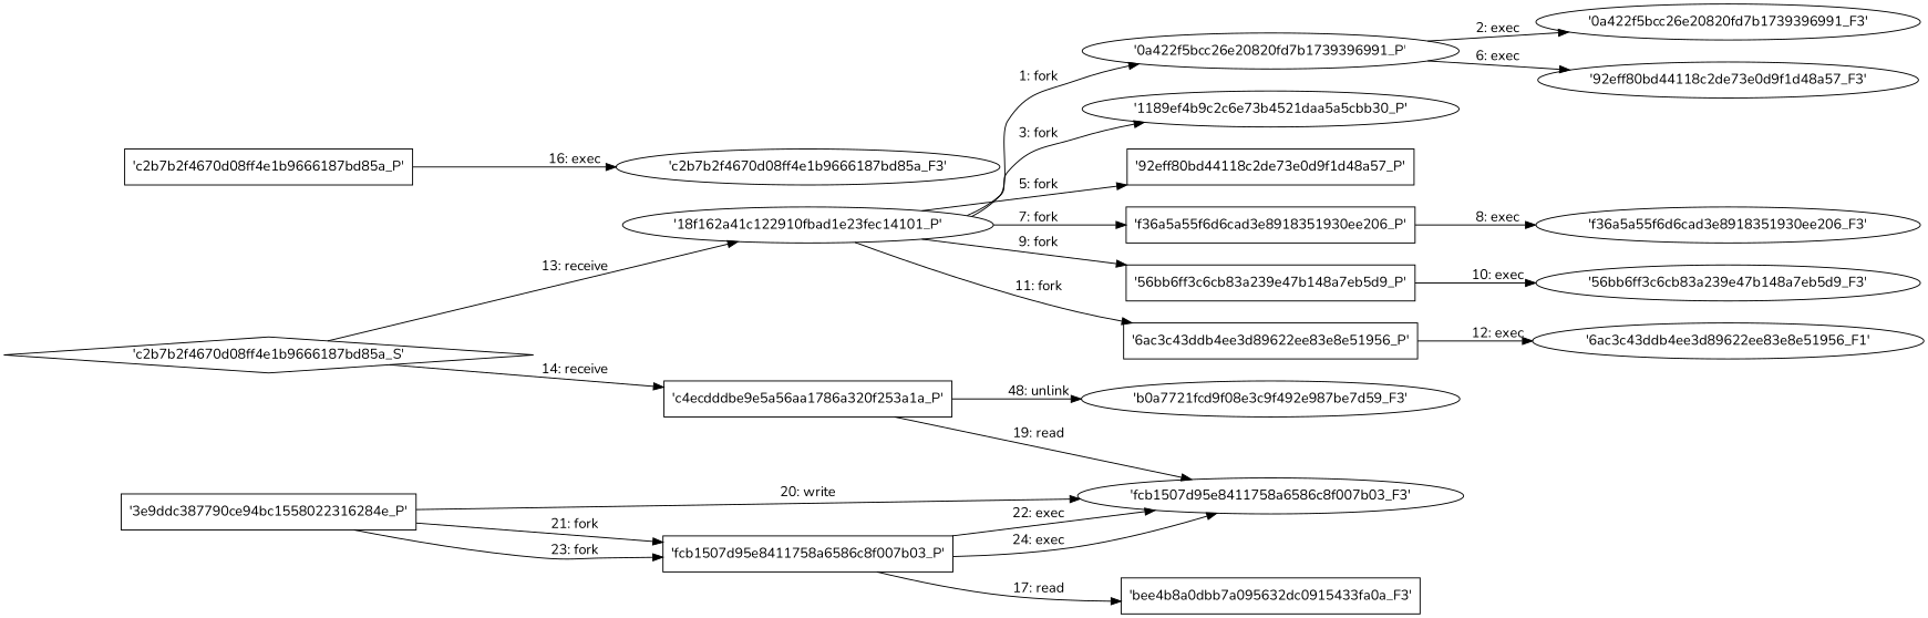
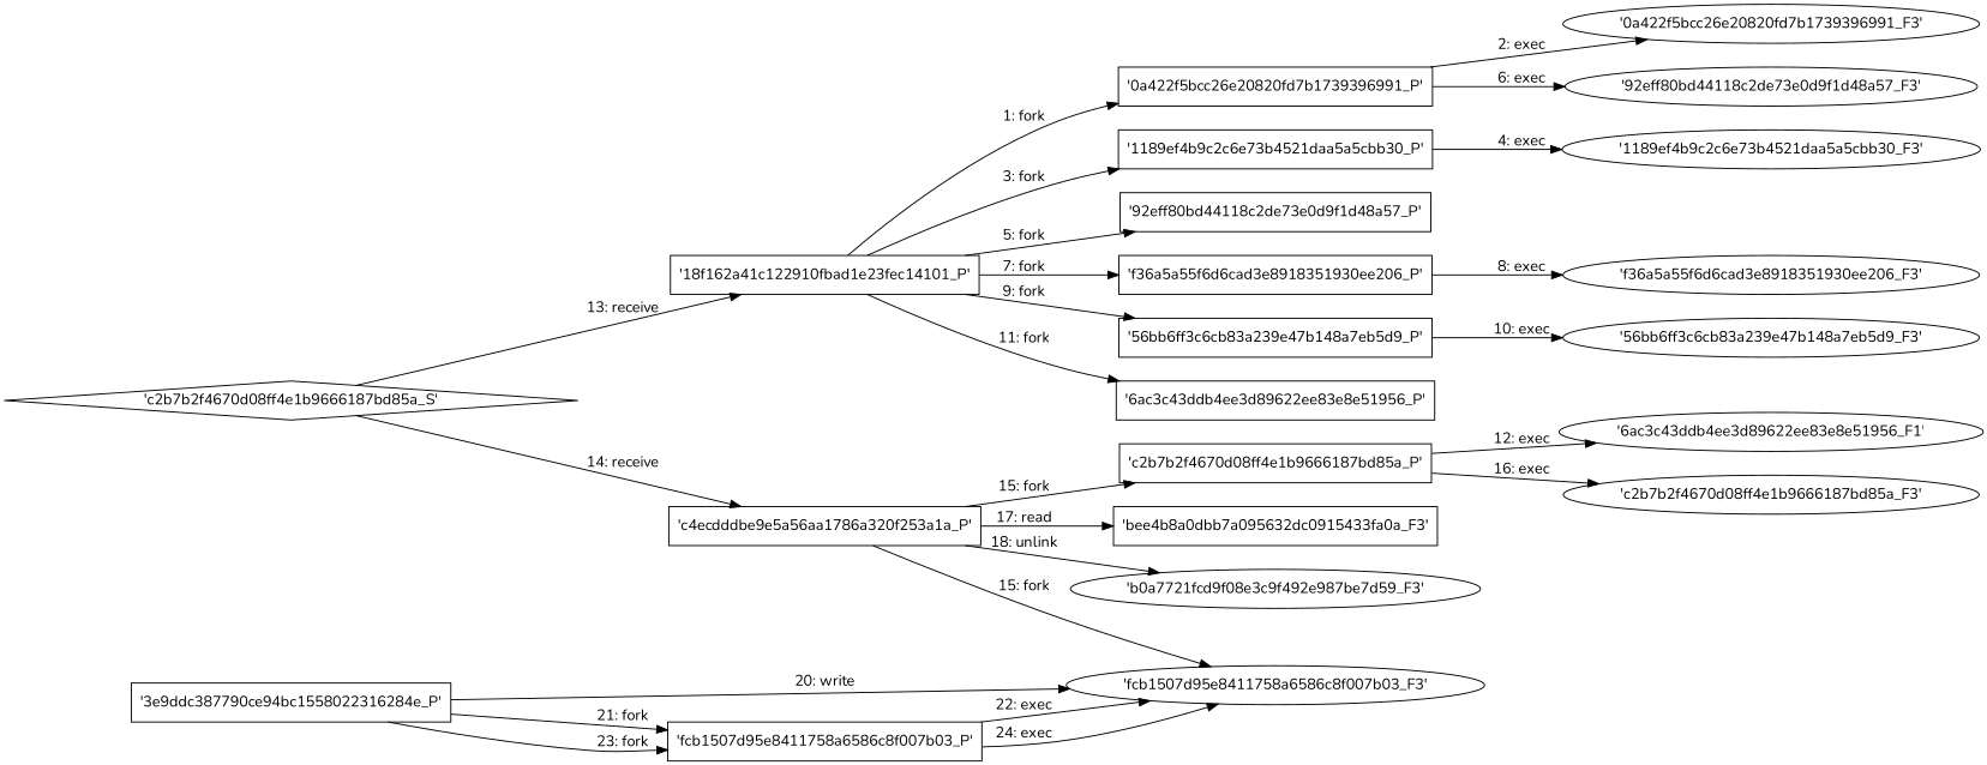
  digraph {
    engine=neato
    fixedsize=false
    fontname=Nunito
    fontsize=10
    nodesep=0.3
    rankdir=LR
    ranksep=0
    splines=true
    node [fontname=Nunito node_type=Process shape=box]
    edge [fontname=Nunito]
-   "'18f162a41c122910fbad1e23fec14101_P'" [shape=ellipse]
-   "'0a422f5bcc26e20820fd7b1739396991_P'" [shape=ellipse]
-   "'1189ef4b9c2c6e73b4521daa5a5cbb30_P'" [shape=ellipse]
+   "'18f162a41c122910fbad1e23fec14101_P'"
+   "'0a422f5bcc26e20820fd7b1739396991_P'"
+   "'1189ef4b9c2c6e73b4521daa5a5cbb30_P'"
    "'92eff80bd44118c2de73e0d9f1d48a57_P'"
    "'f36a5a55f6d6cad3e8918351930ee206_P'"
    "'56bb6ff3c6cb83a239e47b148a7eb5d9_P'"
    "'6ac3c43ddb4ee3d89622ee83e8e51956_P'"
    "'0a422f5bcc26e20820fd7b1739396991_F3'" [node_type=File shape=ellipse]
    "'92eff80bd44118c2de73e0d9f1d48a57_F3'" [node_type=File shape=ellipse]
+   "'1189ef4b9c2c6e73b4521daa5a5cbb30_F3'" [node_type=File shape=ellipse]
    "'f36a5a55f6d6cad3e8918351930ee206_F3'" [node_type=File shape=ellipse]
    "'56bb6ff3c6cb83a239e47b148a7eb5d9_F3'" [node_type=File shape=ellipse]
    "'6ac3c43ddb4ee3d89622ee83e8e51956_F1'" [node_type=File shape=ellipse]
    "'c2b7b2f4670d08ff4e1b9666187bd85a_S'" [node_type=Socket shape=diamond]
    "'c4ecdddbe9e5a56aa1786a320f253a1a_P'"
    "'c2b7b2f4670d08ff4e1b9666187bd85a_P'"
    "'bee4b8a0dbb7a095632dc0915433fa0a_F3'" [node_type=file]
    "'b0a7721fcd9f08e3c9f492e987be7d59_F3'" [node_type=file shape=ellipse]
    "'fcb1507d95e8411758a6586c8f007b03_F3'" [node_type=File shape=ellipse]
    "'c2b7b2f4670d08ff4e1b9666187bd85a_F3'" [node_type=File shape=ellipse]
    n21 [label="'3e9ddc387790ce94bc1558022316284e_P'"]
    "'fcb1507d95e8411758a6586c8f007b03_P'"
    "'18f162a41c122910fbad1e23fec14101_P'" -> "'0a422f5bcc26e20820fd7b1739396991_P'" [label="1: fork"]
    "'18f162a41c122910fbad1e23fec14101_P'" -> "'1189ef4b9c2c6e73b4521daa5a5cbb30_P'" [label="3: fork"]
    "'18f162a41c122910fbad1e23fec14101_P'" -> "'92eff80bd44118c2de73e0d9f1d48a57_P'" [label="5: fork"]
    "'18f162a41c122910fbad1e23fec14101_P'" -> "'f36a5a55f6d6cad3e8918351930ee206_P'" [label="7: fork"]
    "'18f162a41c122910fbad1e23fec14101_P'" -> "'56bb6ff3c6cb83a239e47b148a7eb5d9_P'" [label="9: fork"]
    "'18f162a41c122910fbad1e23fec14101_P'" -> "'6ac3c43ddb4ee3d89622ee83e8e51956_P'" [label="11: fork"]
    "'0a422f5bcc26e20820fd7b1739396991_P'" -> "'0a422f5bcc26e20820fd7b1739396991_F3'" [label="2: exec"]
    "'0a422f5bcc26e20820fd7b1739396991_P'" -> "'92eff80bd44118c2de73e0d9f1d48a57_F3'" [label="6: exec"]
+   "'1189ef4b9c2c6e73b4521daa5a5cbb30_P'" -> "'1189ef4b9c2c6e73b4521daa5a5cbb30_F3'" [label="4: exec"]
    "'f36a5a55f6d6cad3e8918351930ee206_P'" -> "'f36a5a55f6d6cad3e8918351930ee206_F3'" [label="8: exec"]
    "'56bb6ff3c6cb83a239e47b148a7eb5d9_P'" -> "'56bb6ff3c6cb83a239e47b148a7eb5d9_F3'" [label="10: exec"]
-   "'6ac3c43ddb4ee3d89622ee83e8e51956_P'" -> "'6ac3c43ddb4ee3d89622ee83e8e51956_F1'" [label="12: exec"]
+   "'c2b7b2f4670d08ff4e1b9666187bd85a_P'" -> "'6ac3c43ddb4ee3d89622ee83e8e51956_F1'" [label="12: exec"]
    "'c2b7b2f4670d08ff4e1b9666187bd85a_S'" -> "'18f162a41c122910fbad1e23fec14101_P'" [label="13: receive"]
    "'c2b7b2f4670d08ff4e1b9666187bd85a_S'" -> "'c4ecdddbe9e5a56aa1786a320f253a1a_P'" [label="14: receive"]
-   "'fcb1507d95e8411758a6586c8f007b03_P'" -> "'bee4b8a0dbb7a095632dc0915433fa0a_F3'" [label="17: read"]
-   "'c4ecdddbe9e5a56aa1786a320f253a1a_P'" -> "'b0a7721fcd9f08e3c9f492e987be7d59_F3'" [label="48: unlink"]
-   "'c4ecdddbe9e5a56aa1786a320f253a1a_P'" -> "'fcb1507d95e8411758a6586c8f007b03_F3'" [label="19: read"]
+   "'c4ecdddbe9e5a56aa1786a320f253a1a_P'" -> "'c2b7b2f4670d08ff4e1b9666187bd85a_P'" [label="15: fork"]
+   "'c4ecdddbe9e5a56aa1786a320f253a1a_P'" -> "'bee4b8a0dbb7a095632dc0915433fa0a_F3'" [label="17: read"]
+   "'c4ecdddbe9e5a56aa1786a320f253a1a_P'" -> "'b0a7721fcd9f08e3c9f492e987be7d59_F3'" [label="18: unlink"]
+   "'c4ecdddbe9e5a56aa1786a320f253a1a_P'" -> "'fcb1507d95e8411758a6586c8f007b03_F3'" [label="15: fork"]
    "'c2b7b2f4670d08ff4e1b9666187bd85a_P'" -> "'c2b7b2f4670d08ff4e1b9666187bd85a_F3'" [label="16: exec"]
    n21 -> "'fcb1507d95e8411758a6586c8f007b03_F3'" [label="20: write"]
    n21 -> "'fcb1507d95e8411758a6586c8f007b03_P'" [label="21: fork"]
    n21 -> "'fcb1507d95e8411758a6586c8f007b03_P'" [label="23: fork"]
    "'fcb1507d95e8411758a6586c8f007b03_P'" -> "'fcb1507d95e8411758a6586c8f007b03_F3'" [label="22: exec"]
    "'fcb1507d95e8411758a6586c8f007b03_P'" -> "'fcb1507d95e8411758a6586c8f007b03_F3'" [label="24: exec"]
  }
